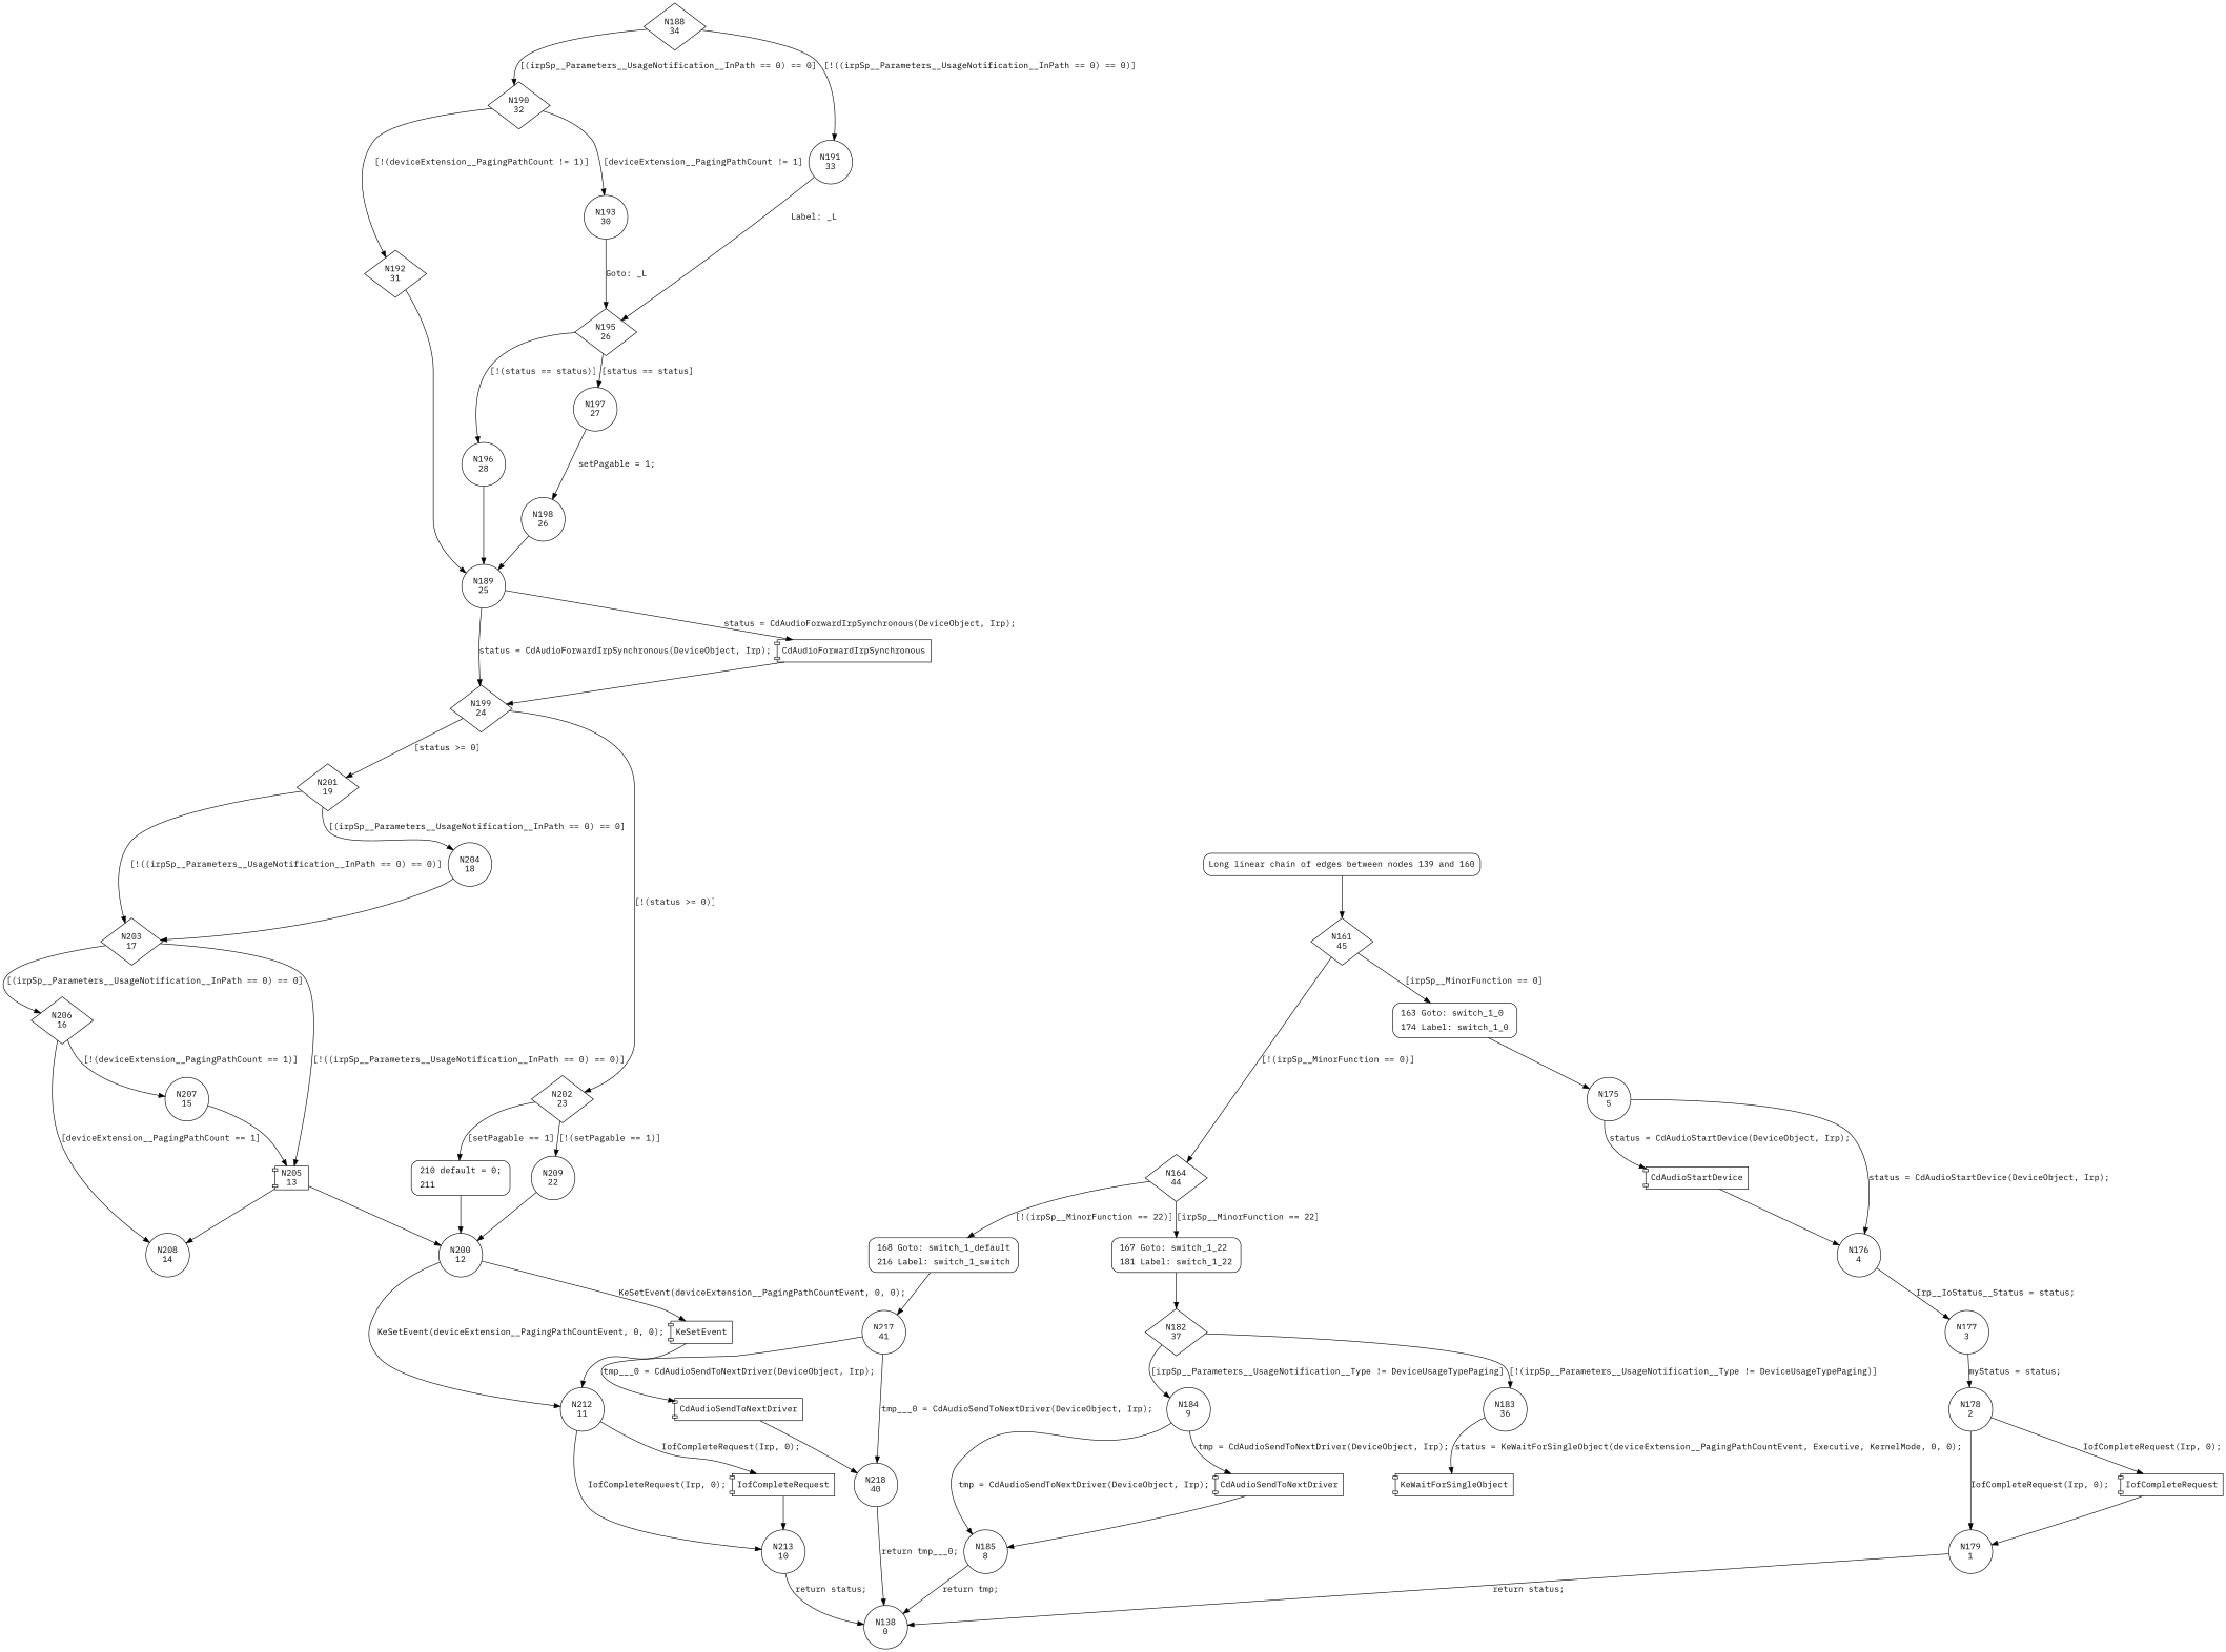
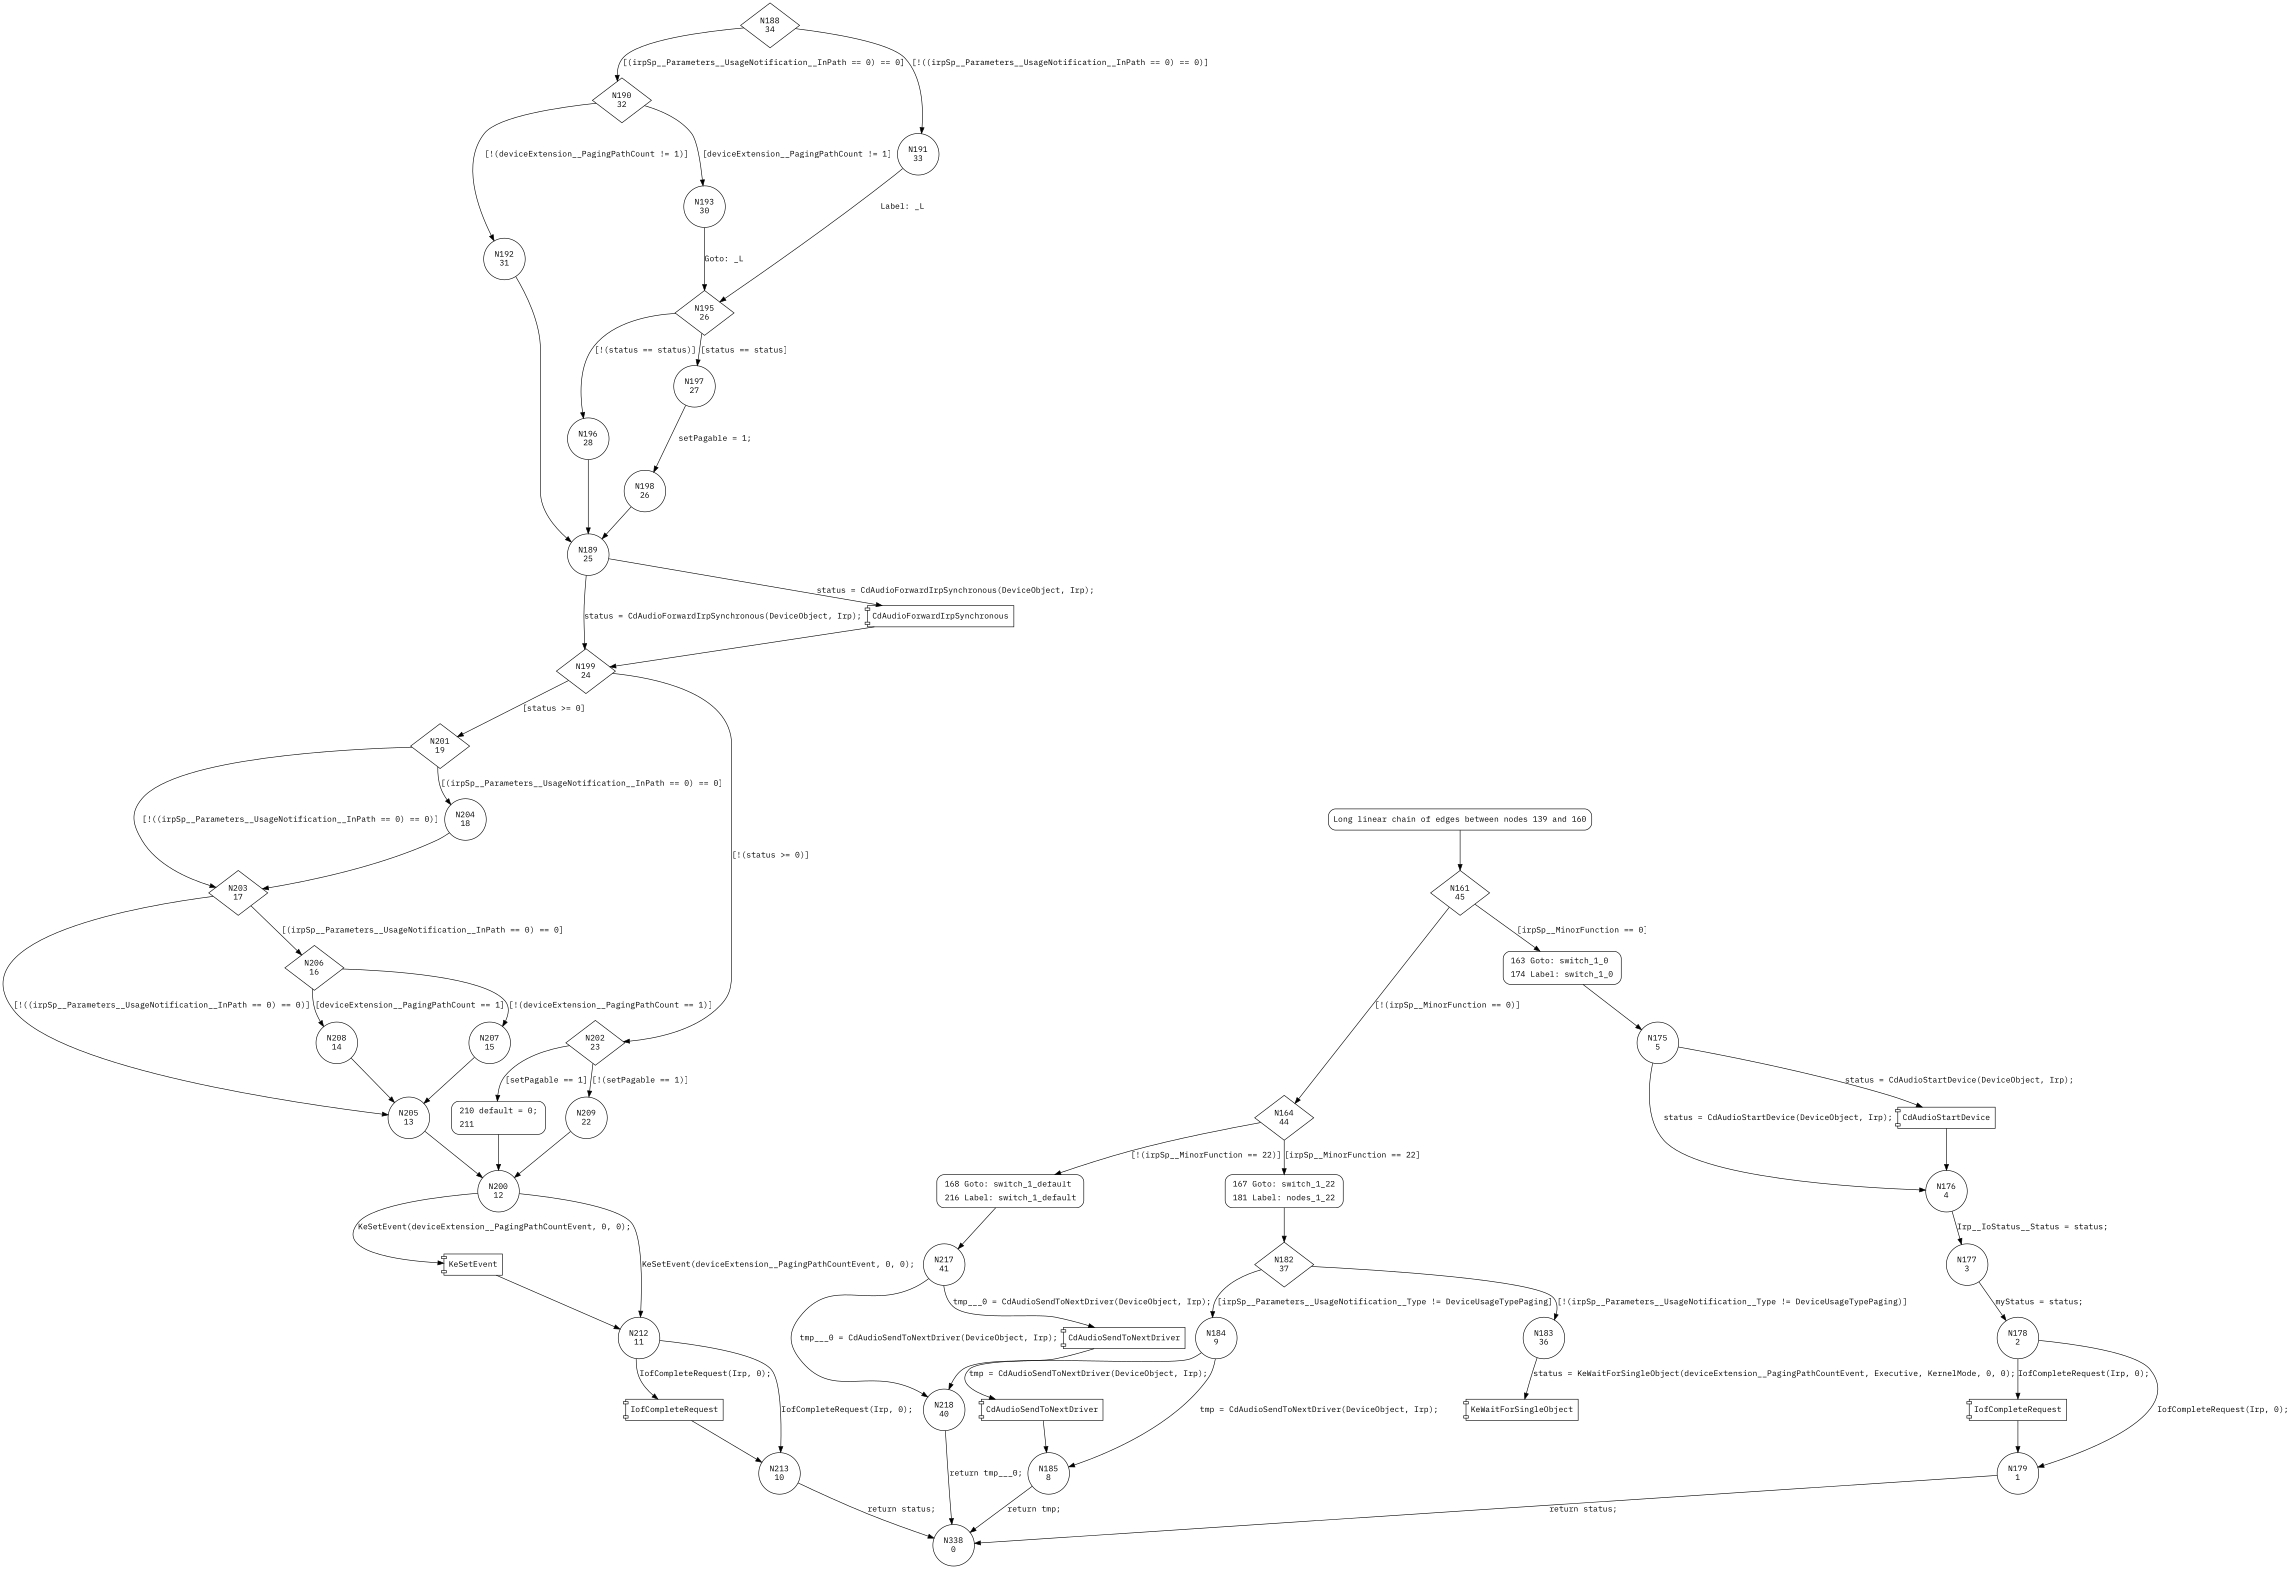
  digraph {
    fontname="IBM Plex Mono"
    node [fontname="IBM Plex Mono" shape=circle]
    edge [fontname="IBM Plex Mono"]
    n1 [label="N161\n45" shape=diamond]
    n2 [fillcolor=white label=<<table border="0" cellborder="0" cellpadding="3" bgcolor="white"><tr><td align="right">163</td><td align="left">Goto: switch_1_0</td></tr><tr><td align="right">174</td><td align="left">Label: switch_1_0</td></tr></table>> penwidth=1 shape=Mrecord style="filled,bold"]
    n3 [label="N164\n44" shape=diamond]
    n4 [label="N175\n5"]
-   n5 [fillcolor=white label=<<table border="0" cellborder="0" cellpadding="3" bgcolor="white"><tr><td align="right">167</td><td align="left">Goto: switch_1_22</td></tr><tr><td align="right">181</td><td align="left">Label: switch_1_22</td></tr></table>> penwidth=1 shape=Mrecord style="filled,bold"]
-   n6 [fillcolor=white label=<<table border="0" cellborder="0" cellpadding="3" bgcolor="white"><tr><td align="right">168</td><td align="left">Goto: switch_1_default</td></tr><tr><td align="right">216</td><td align="left">Label: switch_1_switch</td></tr></table>> penwidth=1 shape=Mrecord style="filled,bold"]
+   n5 [fillcolor=white label=<<table border="0" cellborder="0" cellpadding="3" bgcolor="white"><tr><td align="right">167</td><td align="left">Goto: switch_1_22</td></tr><tr><td align="right">181</td><td align="left">Label: nodes_1_22</td></tr></table>> penwidth=1 shape=Mrecord style="filled,bold"]
+   n6 [fillcolor=white label=<<table border="0" cellborder="0" cellpadding="3" bgcolor="white"><tr><td align="right">168</td><td align="left">Goto: switch_1_default</td></tr><tr><td align="right">216</td><td align="left">Label: switch_1_default</td></tr></table>> penwidth=1 shape=Mrecord style="filled,bold"]
    n7 [label="N176\n4"]
    n8 [label=CdAudioStartDevice shape=component]
    n9 [label="N182\n37" shape=diamond]
    n10 [label="N217\n41"]
    n11 [label="N184\n9"]
    n12 [label="N183\n36"]
    n13 [label="N218\n40"]
    n14 [label=CdAudioSendToNextDriver shape=component]
-   n15 [label="N138\n0"]
+   n15 [label="N338\n0"]
    n16 [label="N185\n8"]
    n17 [label=CdAudioSendToNextDriver shape=component]
    n18 [label=KeWaitForSingleObject shape=component]
    n19 [label="N188\n34" shape=diamond]
    n20 [label="N190\n32" shape=diamond]
    n21 [label="N191\n33"]
    n22 [label="N193\n30"]
-   n23 [label="N192\n31" shape=diamond]
+   n23 [label="N192\n31"]
    n24 [label="N195\n26" shape=diamond]
    n25 [label="N189\n25"]
    n26 [label="N197\n27"]
    n27 [label="N196\n28"]
    n28 [label="N198\n26"]
    n29 [label="N199\n24" shape=diamond]
    n30 [label=CdAudioForwardIrpSynchronous shape=component]
    n31 [label="N201\n19" shape=diamond]
    n32 [label="N202\n23" shape=diamond]
    n33 [label="N204\n18"]
    n34 [label="N203\n17" shape=diamond]
    n35 [fillcolor=white label=<<table border="0" cellborder="0" cellpadding="3" bgcolor="white"><tr><td align="right">210</td><td align="left">default = 0;</td></tr><tr><td align="right">211</td><td align="left"></td></tr></table>> penwidth=1 shape=Mrecord style="filled,bold"]
    n36 [label="N209\n22"]
    n37 [label="N206\n16" shape=diamond]
-   n38 [label="N205\n13" shape=component]
+   n38 [label="N205\n13"]
    n39 [label="N200\n12"]
    n40 [label="N212\n11"]
    n41 [label=KeSetEvent shape=component]
    n42 [label="N213\n10"]
    n43 [label=IofCompleteRequest shape=component]
    n44 [label="N208\n14"]
    n45 [label="N207\n15"]
    n46 [label="N177\n3"]
    n47 [label="N178\n2"]
    n48 [label="N179\n1"]
    n49 [label=IofCompleteRequest shape=component]
    n50 [fillcolor=white label="Long linear chain of edges between nodes 139 and 160" penwidth=1 shape=Mrecord style="filled,bold"]
    n1 -> n2 [label="[irpSp__MinorFunction == 0]"]
    n1 -> n3 [label="[!(irpSp__MinorFunction == 0)]"]
    n2 -> n4
    n3 -> n5 [label="[irpSp__MinorFunction == 22]"]
    n3 -> n6 [label="[!(irpSp__MinorFunction == 22)]"]
    n4 -> n7 [label="status = CdAudioStartDevice(DeviceObject, Irp);"]
    n4 -> n8 [label="status = CdAudioStartDevice(DeviceObject, Irp);"]
    n5 -> n9
    n6 -> n10
    n7 -> n46 [label="Irp__IoStatus__Status = status;"]
    n8 -> n7
    n9 -> n11 [label="[irpSp__Parameters__UsageNotification__Type != DeviceUsageTypePaging]"]
    n9 -> n12 [label="[!(irpSp__Parameters__UsageNotification__Type != DeviceUsageTypePaging)]"]
    n10 -> n13 [label="tmp___0 = CdAudioSendToNextDriver(DeviceObject, Irp);"]
    n10 -> n14 [label="tmp___0 = CdAudioSendToNextDriver(DeviceObject, Irp);"]
    n11 -> n16 [label="tmp = CdAudioSendToNextDriver(DeviceObject, Irp);"]
    n11 -> n17 [label="tmp = CdAudioSendToNextDriver(DeviceObject, Irp);"]
    n12 -> n18 [label="status = KeWaitForSingleObject(deviceExtension__PagingPathCountEvent, Executive, KernelMode, 0, 0);"]
    n13 -> n15 [label="return tmp___0;"]
    n14 -> n13
    n16 -> n15 [label="return tmp;"]
    n17 -> n16
    n19 -> n20 [label="[(irpSp__Parameters__UsageNotification__InPath == 0) == 0]"]
    n19 -> n21 [label="[!((irpSp__Parameters__UsageNotification__InPath == 0) == 0)]"]
    n20 -> n22 [label="[deviceExtension__PagingPathCount != 1]"]
    n20 -> n23 [label="[!(deviceExtension__PagingPathCount != 1)]"]
    n21 -> n24 [label="Label: _L"]
    n22 -> n24 [label="Goto: _L"]
    n23 -> n25
    n24 -> n26 [label="[status == status]"]
    n24 -> n27 [label="[!(status == status)]"]
    n25 -> n29 [label="status = CdAudioForwardIrpSynchronous(DeviceObject, Irp);"]
    n25 -> n30 [label="status = CdAudioForwardIrpSynchronous(DeviceObject, Irp);"]
    n26 -> n28 [label="setPagable = 1;"]
    n27 -> n25
    n28 -> n25
    n29 -> n31 [label="[status >= 0]"]
    n29 -> n32 [label="[!(status >= 0)]"]
    n30 -> n29
    n31 -> n33 [label="[(irpSp__Parameters__UsageNotification__InPath == 0) == 0]"]
    n31 -> n34 [label="[!((irpSp__Parameters__UsageNotification__InPath == 0) == 0)]"]
    n32 -> n35 [label="[setPagable == 1]"]
    n32 -> n36 [label="[!(setPagable == 1)]"]
    n33 -> n34
    n34 -> n37 [label="[(irpSp__Parameters__UsageNotification__InPath == 0) == 0]"]
    n34 -> n38 [label="[!((irpSp__Parameters__UsageNotification__InPath == 0) == 0)]"]
    n35 -> n39
    n36 -> n39
    n37 -> n44 [label="[deviceExtension__PagingPathCount == 1]"]
    n37 -> n45 [label="[!(deviceExtension__PagingPathCount == 1)]"]
    n38 -> n39
    n39 -> n40 [label="KeSetEvent(deviceExtension__PagingPathCountEvent, 0, 0);"]
    n39 -> n41 [label="KeSetEvent(deviceExtension__PagingPathCountEvent, 0, 0);"]
    n40 -> n42 [label="IofCompleteRequest(Irp, 0);"]
    n40 -> n43 [label="IofCompleteRequest(Irp, 0);"]
    n41 -> n40
    n42 -> n15 [label="return status;"]
    n43 -> n42
-   n38 -> n44
+   n44 -> n38
    n45 -> n38
    n46 -> n47 [label="myStatus = status;"]
    n47 -> n48 [label="IofCompleteRequest(Irp, 0);"]
    n47 -> n49 [label="IofCompleteRequest(Irp, 0);"]
    n48 -> n15 [label="return status;"]
    n49 -> n48
    n50 -> n1
  }
